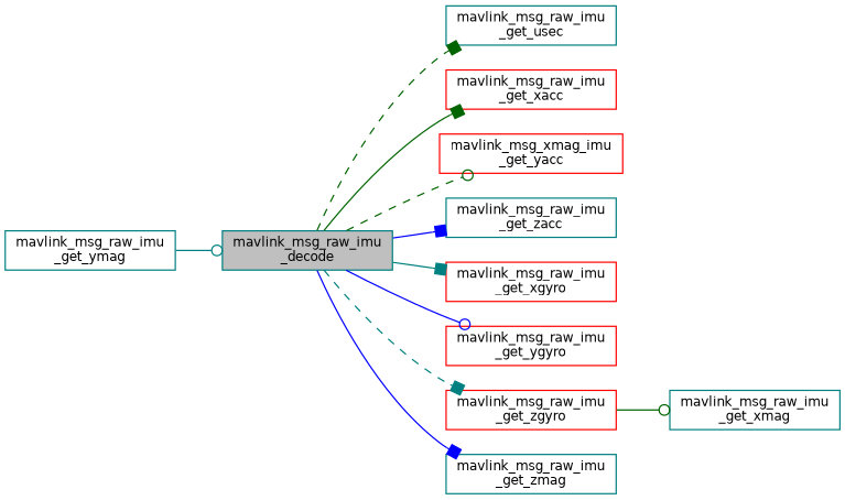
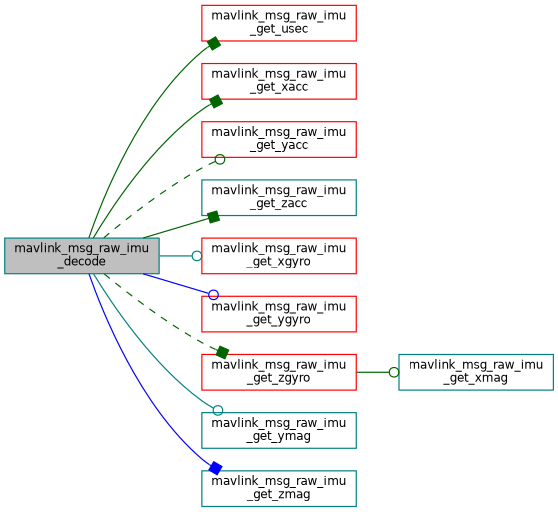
  digraph {
    rankdir=LR
    node [color=red fillcolor=white fontname=Helvetica fontsize=10 shape=record style=filled]
    edge [arrowhead=box color=darkgreen fontname=Helvetica fontsize=10 labelfontname=Helvetica labelfontsize=10 style=solid]
    n1 [color=teal fillcolor=grey75 fontcolor=black height=0.2 label="mavlink_msg_raw_imu\l_decode" width=0.4]
-   n2 [color=teal height=0.2 label="mavlink_msg_raw_imu\l_get_usec" width=0.4]
+   n2 [height=0.2 label="mavlink_msg_raw_imu\l_get_usec" width=0.4]
    n3 [height=0.2 label="mavlink_msg_raw_imu\l_get_xacc" width=0.4]
-   n4 [height=0.2 label="mavlink_msg_xmag_imu\l_get_yacc" width=0.4]
+   n4 [height=0.2 label="mavlink_msg_raw_imu\l_get_yacc" width=0.4]
    n5 [color=teal height=0.2 label="mavlink_msg_raw_imu\l_get_zacc" width=0.4]
    n6 [height=0.2 label="mavlink_msg_raw_imu\l_get_xgyro" width=0.4]
    n7 [height=0.2 label="mavlink_msg_raw_imu\l_get_ygyro" width=0.4]
    n8 [height=0.2 label="mavlink_msg_raw_imu\l_get_zgyro" width=0.4]
    n9 [color=teal height=0.2 label="mavlink_msg_raw_imu\l_get_ymag" width=0.4]
    n10 [color=teal height=0.2 label="mavlink_msg_raw_imu\l_get_zmag" width=0.4]
    n11 [color=teal height=0.2 label="mavlink_msg_raw_imu\l_get_xmag" width=0.4]
-   n1 -> n2 [style=dashed]
+   n1 -> n2
    n1 -> n3
    n1 -> n4 [arrowhead=odot style=dashed]
-   n1 -> n5 [color=blue]
-   n1 -> n6 [color=teal]
+   n1 -> n5
+   n1 -> n6 [arrowhead=odot color=teal]
    n1 -> n7 [arrowhead=odot color=blue]
-   n1 -> n8 [color=teal style=dashed]
-   n9 -> n1 [arrowhead=odot color=teal]
+   n1 -> n8 [style=dashed]
+   n1 -> n9 [arrowhead=odot color=teal]
    n1 -> n10 [color=blue]
    n8 -> n11 [arrowhead=odot]
  }
